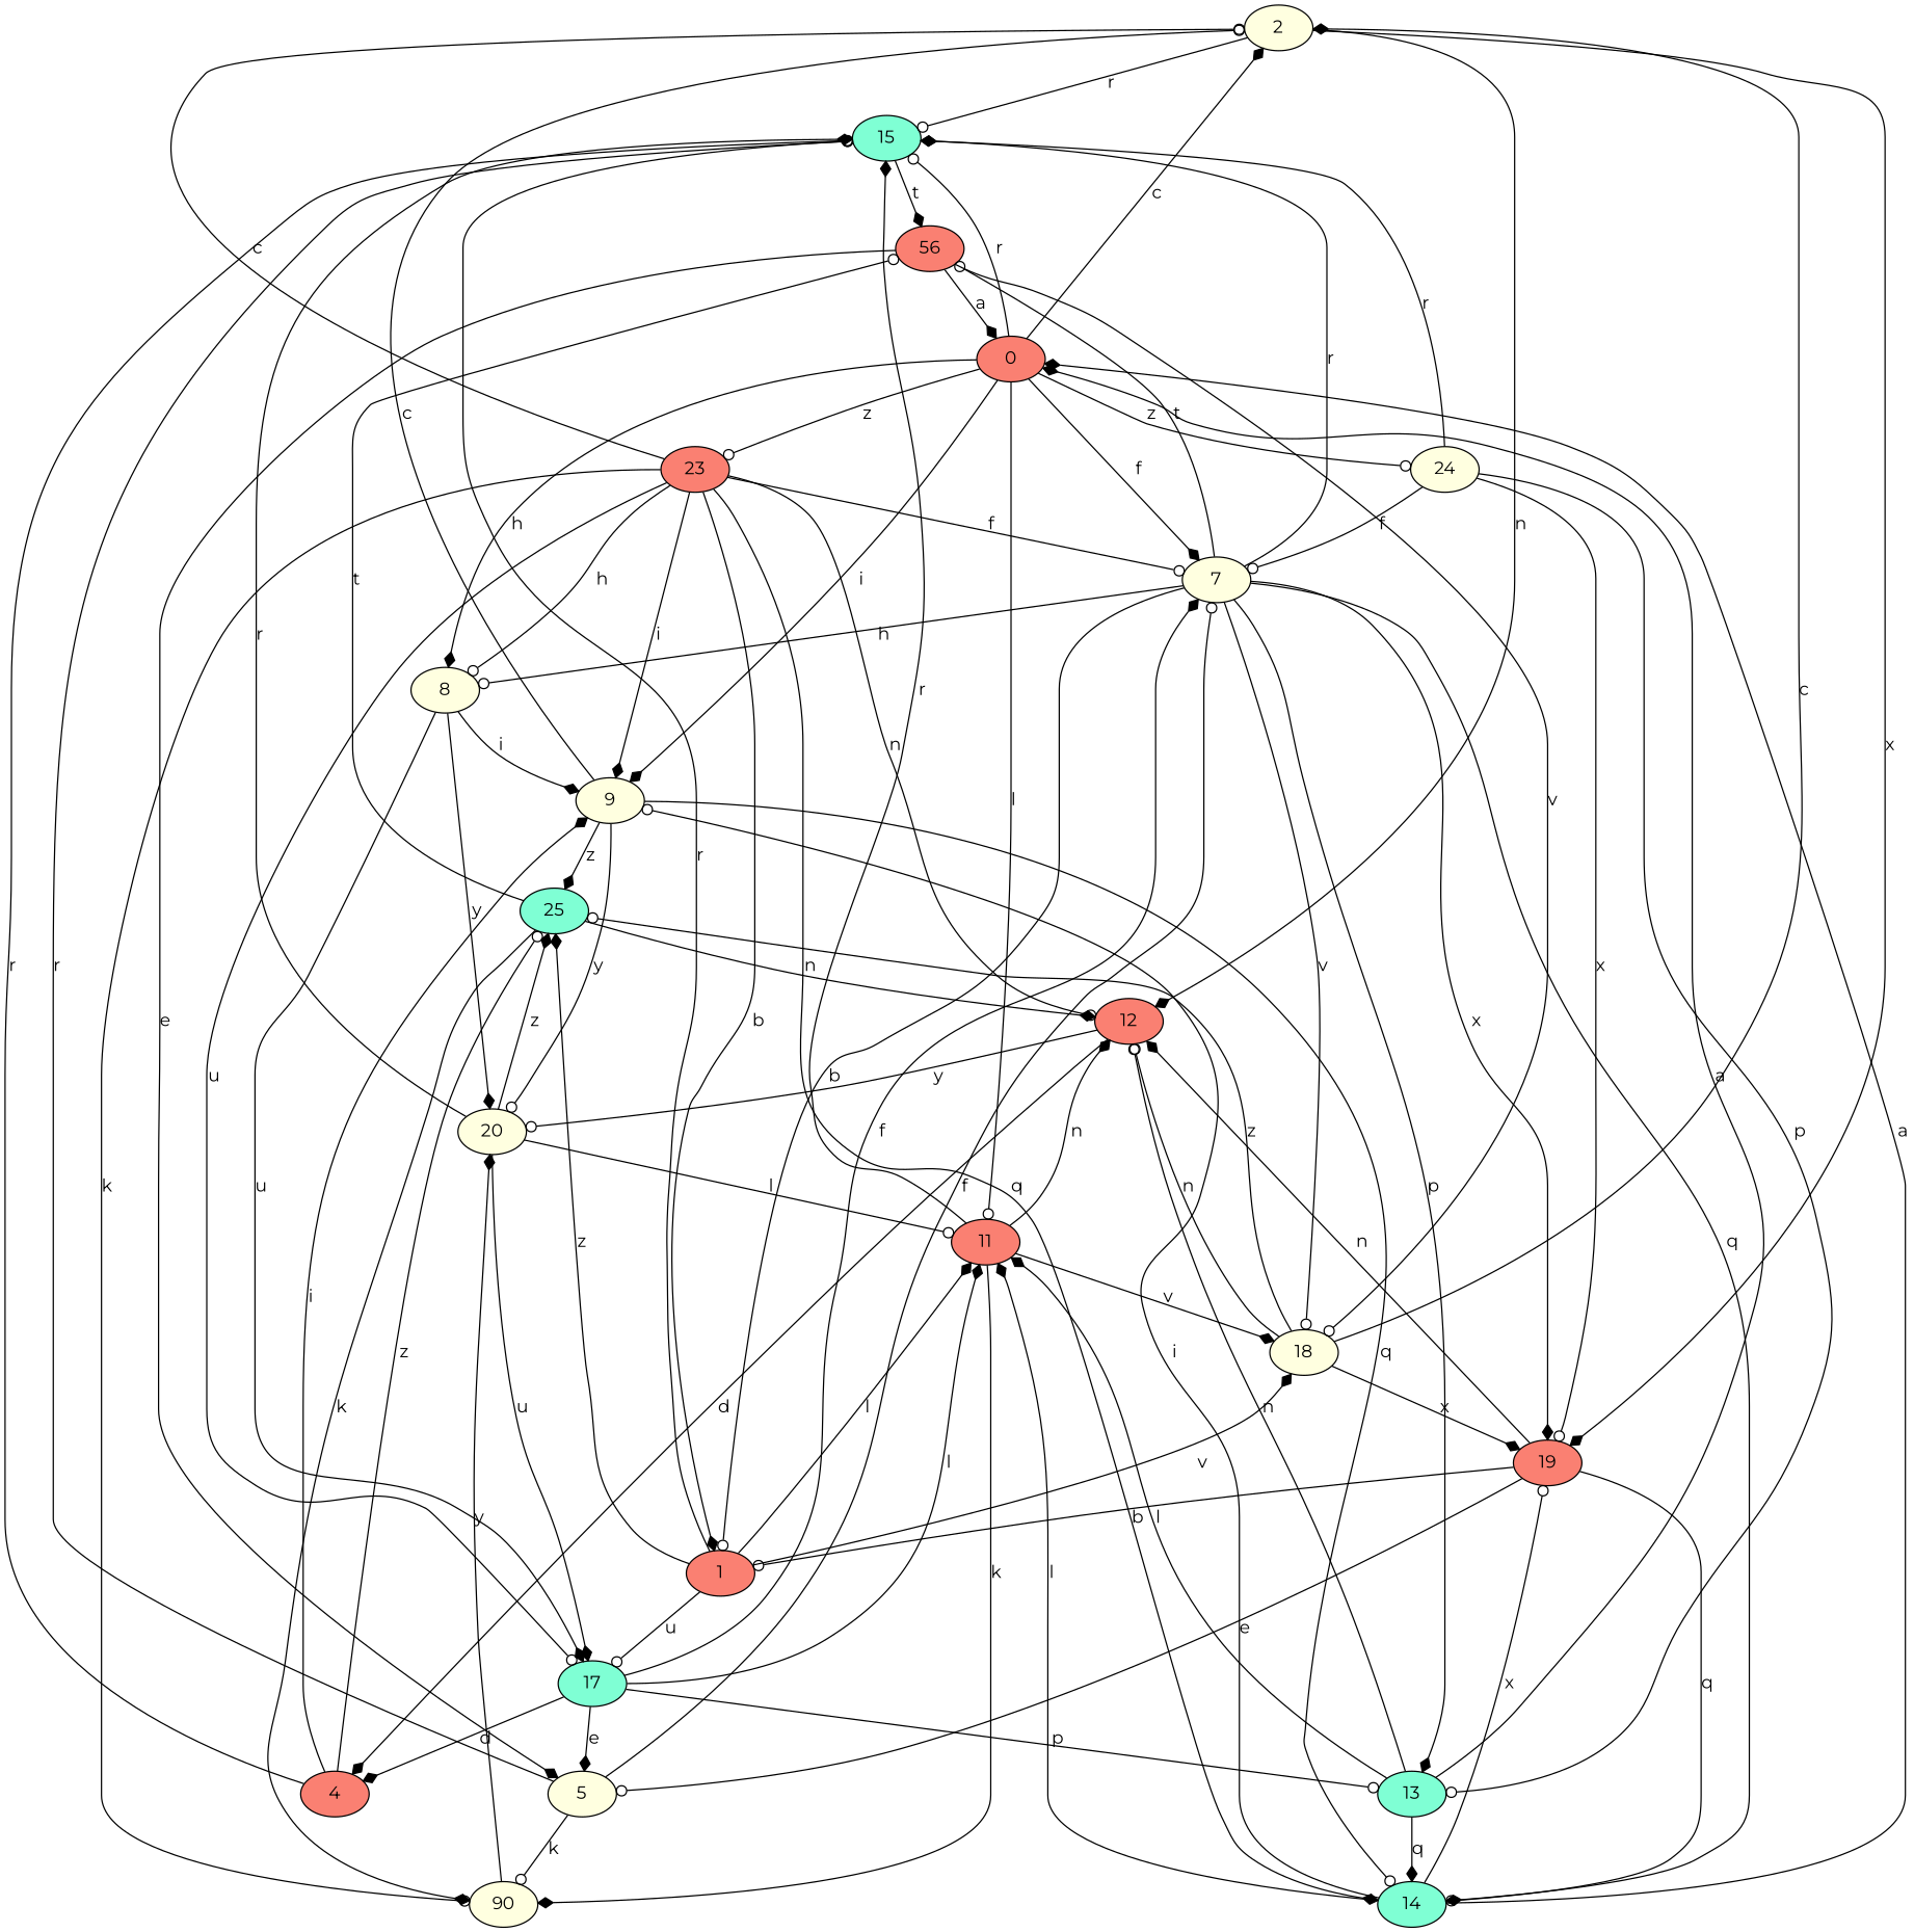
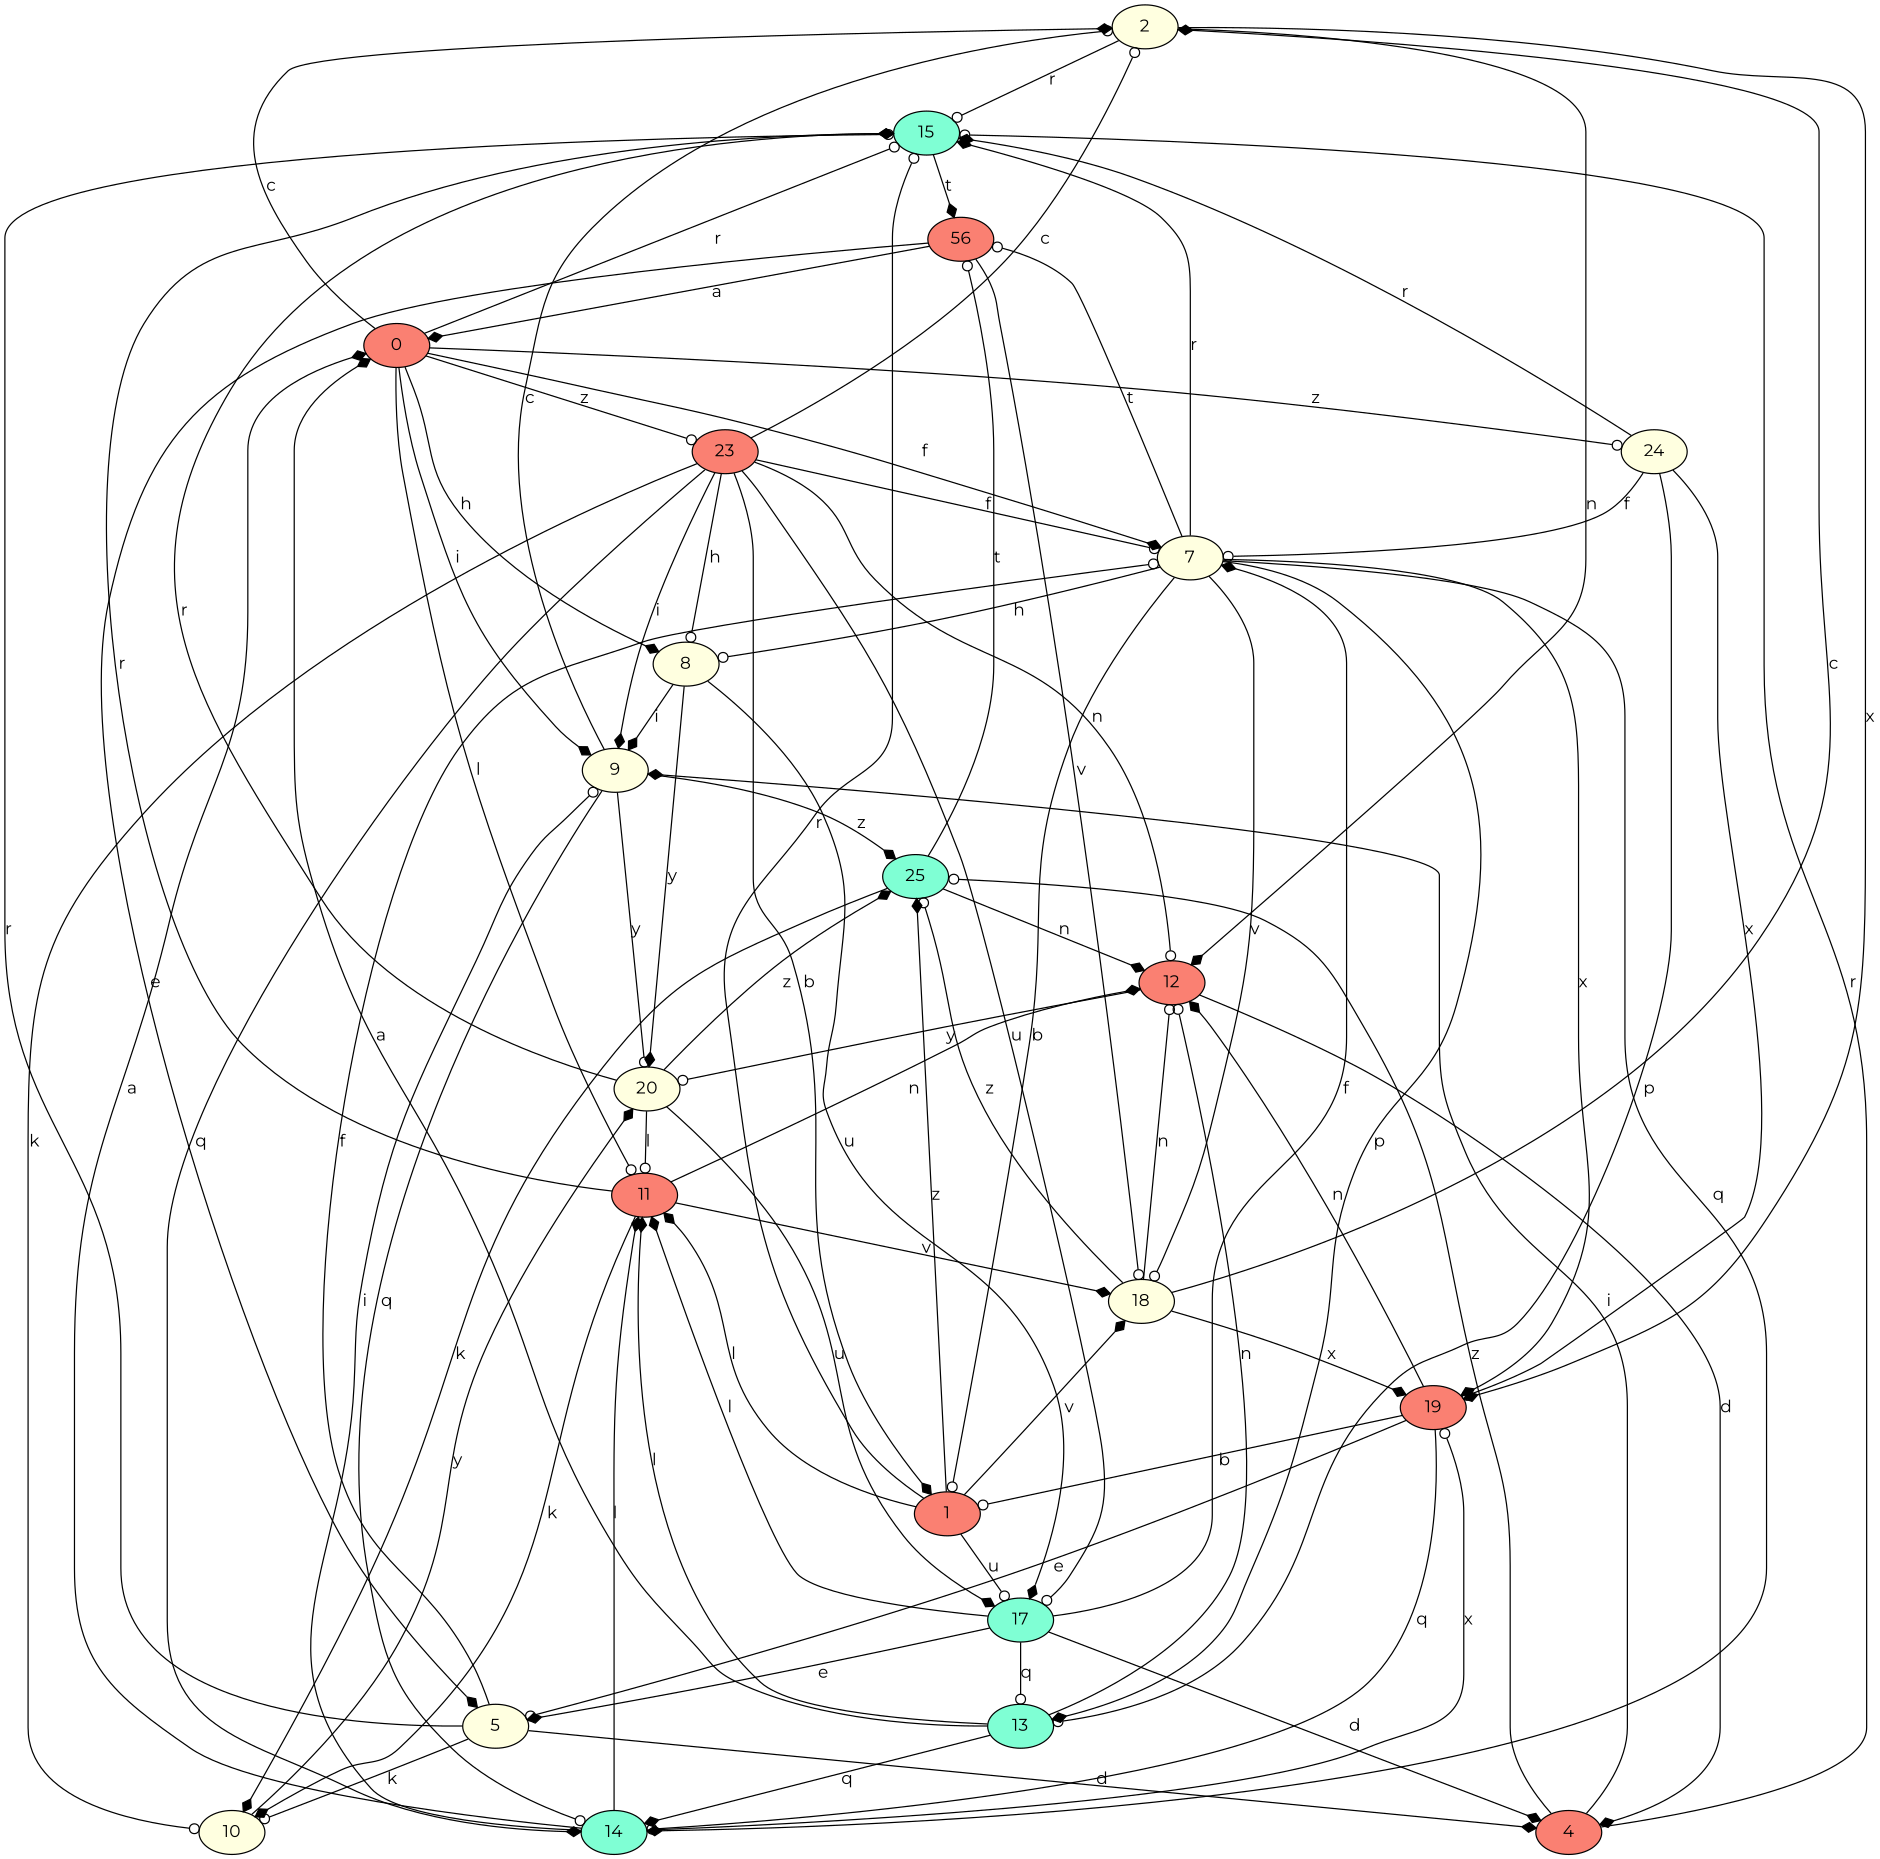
  strict digraph {
    fontname=Montserrat
    node [fillcolor=lightyellow fontname=Montserrat style=filled]
    edge [arrowhead=diamond fontname=Montserrat]
    2
    0 [fillcolor=salmon]
    7
    8
    9
    11 [fillcolor=salmon]
    15 [fillcolor=aquamarine]
    23 [fillcolor=salmon]
    24
    12 [fillcolor=salmon]
    19 [fillcolor=salmon]
    1 [fillcolor=salmon]
    18
    13 [fillcolor=aquamarine]
    14 [fillcolor=aquamarine]
    n16 [fillcolor=salmon label=56]
    17 [fillcolor=aquamarine]
    20
    25 [fillcolor=aquamarine]
-   10 [label=90]
+   10
    4 [fillcolor=salmon]
    5
    2 -> 15 [arrowhead=odot label=r]
    2 -> 12 [label=n]
    2 -> 19 [label=x]
    0 -> 2 [label=c]
    0 -> 7 [label=f]
    0 -> 8 [label=h]
    0 -> 9 [label=i]
    0 -> 11 [arrowhead=odot label=l]
    0 -> 15 [arrowhead=odot label=r]
    0 -> 23 [arrowhead=odot label=z]
    0 -> 24 [arrowhead=odot label=z]
    7 -> 8 [arrowhead=odot label=h]
    7 -> 15 [label=r]
    7 -> 19 [label=x]
    7 -> 1 [arrowhead=odot label=b]
    7 -> 18 [arrowhead=odot label=v]
    7 -> 13 [label=p]
    7 -> 14 [label=q]
    7 -> n16 [arrowhead=odot label=t]
    8 -> 9 [label=i]
    8 -> 17 [label=u]
    8 -> 20 [label=y]
    9 -> 2 [arrowhead=odot label=c]
    9 -> 14 [arrowhead=odot label=q]
    9 -> 20 [arrowhead=odot label=y]
    9 -> 25 [label=z]
    11 -> 15 [label=r]
    11 -> 12 [label=n]
    11 -> 18 [label=v]
    11 -> 10 [label=k]
    15 -> n16 [label=t]
    23 -> 2 [arrowhead=odot label=c]
    23 -> 7 [arrowhead=odot label=f]
    23 -> 8 [arrowhead=odot label=h]
    23 -> 9 [label=i]
    23 -> 12 [arrowhead=odot label=n]
    23 -> 1 [label=b]
    23 -> 14 [label=q]
    23 -> 17 [arrowhead=odot label=u]
    23 -> 10 [arrowhead=odot label=k]
    24 -> 7 [arrowhead=odot label=f]
    24 -> 15 [label=r]
    24 -> 19 [arrowhead=odot label=x]
    24 -> 13 [arrowhead=odot label=p]
    12 -> 20 [arrowhead=odot label=y]
    12 -> 4 [label=d]
    19 -> 12 [label=n]
    19 -> 1 [arrowhead=odot label=b]
    19 -> 14 [arrowhead=odot label=q]
    19 -> 5 [arrowhead=odot label=e]
    1 -> 11 [label=l]
    1 -> 15 [arrowhead=odot label=r]
    1 -> 18 [label=v]
    1 -> 17 [arrowhead=odot label=u]
    1 -> 25 [label=z]
    18 -> 2 [label=c]
    18 -> 12 [arrowhead=odot label=n]
    18 -> 19 [label=x]
    18 -> 25 [arrowhead=odot label=z]
    13 -> 0 [label=a]
    13 -> 11 [label=l]
    13 -> 12 [arrowhead=odot label=n]
    13 -> 14 [label=q]
    14 -> 0 [label=a]
    14 -> 9 [arrowhead=odot label=i]
    14 -> 11 [label=l]
    14 -> 19 [arrowhead=odot label=x]
    n16 -> 0 [label=a]
    n16 -> 18 [arrowhead=odot label=v]
    n16 -> 5 [label=e]
    17 -> 7 [label=f]
    17 -> 11 [label=l]
-   17 -> 13 [arrowhead=odot label=p]
+   17 -> 13 [arrowhead=odot label=q]
    17 -> 4 [label=d]
    17 -> 5 [label=e]
    20 -> 11 [arrowhead=odot label=l]
    20 -> 15 [label=r]
    20 -> 17 [label=u]
    20 -> 25 [label=z]
    25 -> 12 [label=n]
    25 -> n16 [arrowhead=odot label=t]
    25 -> 10 [label=k]
    10 -> 20 [label=y]
    4 -> 9 [label=i]
    4 -> 15 [arrowhead=odot label=r]
    4 -> 25 [arrowhead=odot label=z]
    5 -> 7 [arrowhead=odot label=f]
    5 -> 15 [arrowhead=odot label=r]
    5 -> 10 [arrowhead=odot label=k]
+   5 -> 4 [label=d]
  }
